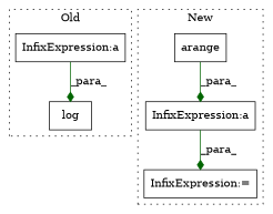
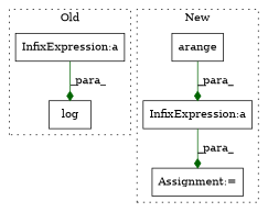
  digraph {
    node [a=32 l=3 shape=box]
    edge [color=darkgreen arrowhead=diamond]
    n1 [l="4,1" label=log s="10895,10903"]
    n2 [a=27 label="InfixExpression:a" s=10822]
    n3 [l="7,1" label=arange s="10470,10482"]
    n4 [a=27 label="InfixExpression:a" s=10483]
-   n5 [a=7 l=1 label="InfixExpression:=" s=10461]
+   n5 [a=7 l=1 label="Assignment:=" s=10461]
    subgraph cluster_1 {
      label=Old
      style=dotted
      n1
      n2
    }
    subgraph cluster_2 {
      label=New
      style=dotted
      n3
      n4
      n5
    }
    n2 -> n1 [label=_para_]
    n3 -> n4 [label=_para_]
    n4 -> n5 [label=_para_]
  }
